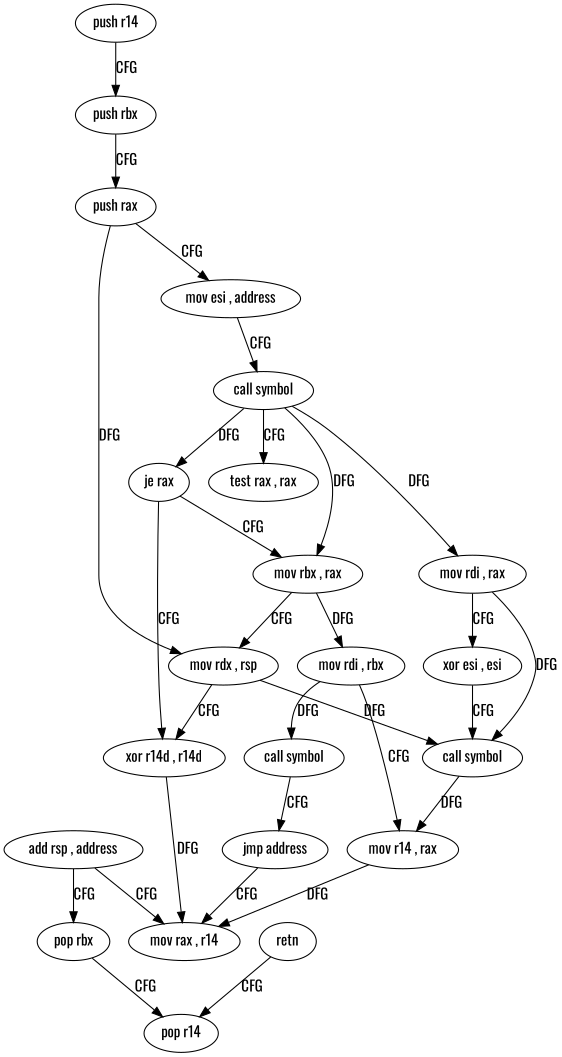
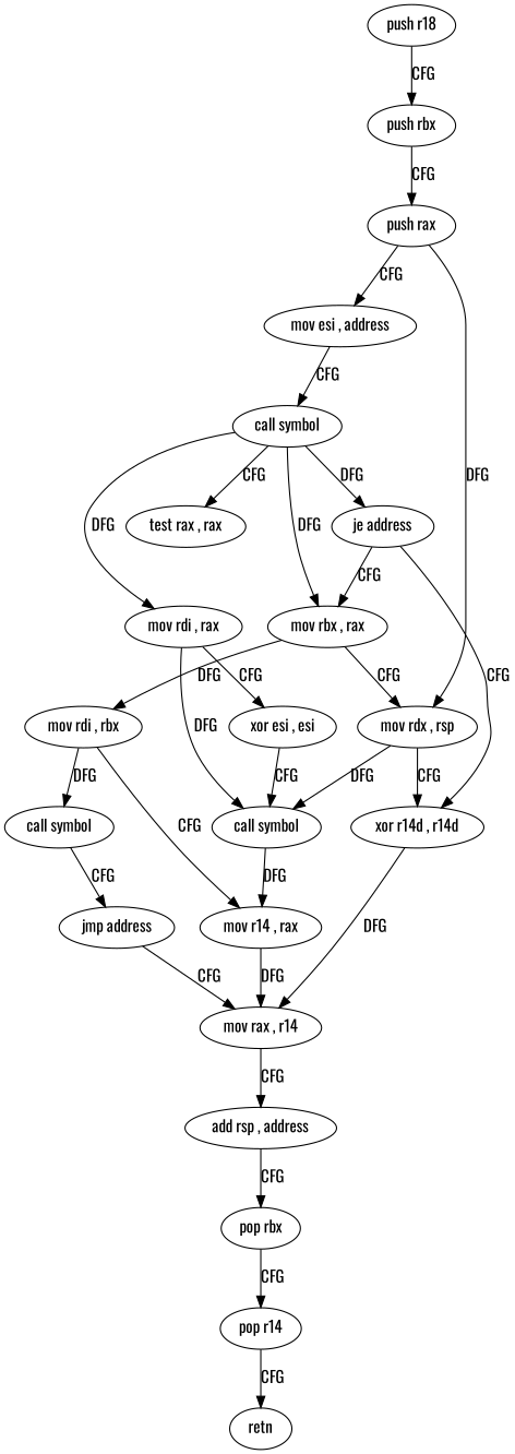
  digraph {
    fontname=Oswald
    node [fontname=Oswald]
    edge [fontname=Oswald]
-   n1 [label="push r14"]
+   n1 [label="push r18"]
    n2 [label="push rbx"]
    n3 [label="push rax"]
    n4 [label="mov esi , address"]
    n5 [label="mov rdx , rsp"]
    n6 [label="call symbol"]
    n7 [label="xor r14d , r14d"]
    n8 [label="call symbol"]
    n9 [label="test rax , rax"]
-   n10 [label="je rax"]
+   n10 [label="je address"]
    n11 [label="mov rbx , rax"]
    n12 [label="mov rdi , rax"]
    n13 [label="mov rdi , rbx"]
    n14 [label="xor esi , esi"]
    n15 [label="mov rax , r14"]
    n16 [label="add rsp , address"]
    n17 [label="mov r14 , rax"]
    n18 [label="call symbol"]
    n19 [label="pop rbx"]
    n20 [label=retn]
    n21 [label="jmp address"]
    n22 [label="pop r14"]
    n1 -> n2 [label=CFG]
    n2 -> n3 [label=CFG]
    n3 -> n4 [label=CFG]
    n3 -> n5 [label=DFG]
    n4 -> n6 [label=CFG]
    n5 -> n7 [label=CFG]
    n5 -> n8 [label=DFG]
    n6 -> n9 [label=CFG]
    n6 -> n10 [label=DFG]
    n6 -> n11 [label=DFG]
    n6 -> n12 [label=DFG]
    n7 -> n15 [label=DFG]
    n8 -> n17 [label=DFG]
    n10 -> n7 [label=CFG]
    n10 -> n11 [label=CFG]
    n11 -> n5 [label=CFG]
    n11 -> n13 [label=DFG]
    n12 -> n8 [label=DFG]
    n12 -> n14 [label=CFG]
    n13 -> n17 [label=CFG]
    n13 -> n18 [label=DFG]
    n14 -> n8 [label=CFG]
-   n16 -> n15 [label=CFG]
+   n15 -> n16 [label=CFG]
    n16 -> n19 [label=CFG]
    n17 -> n15 [label=DFG]
    n18 -> n21 [label=CFG]
    n19 -> n22 [label=CFG]
    n21 -> n15 [label=CFG]
-   n20 -> n22 [label=CFG]
+   n22 -> n20 [label=CFG]
  }
